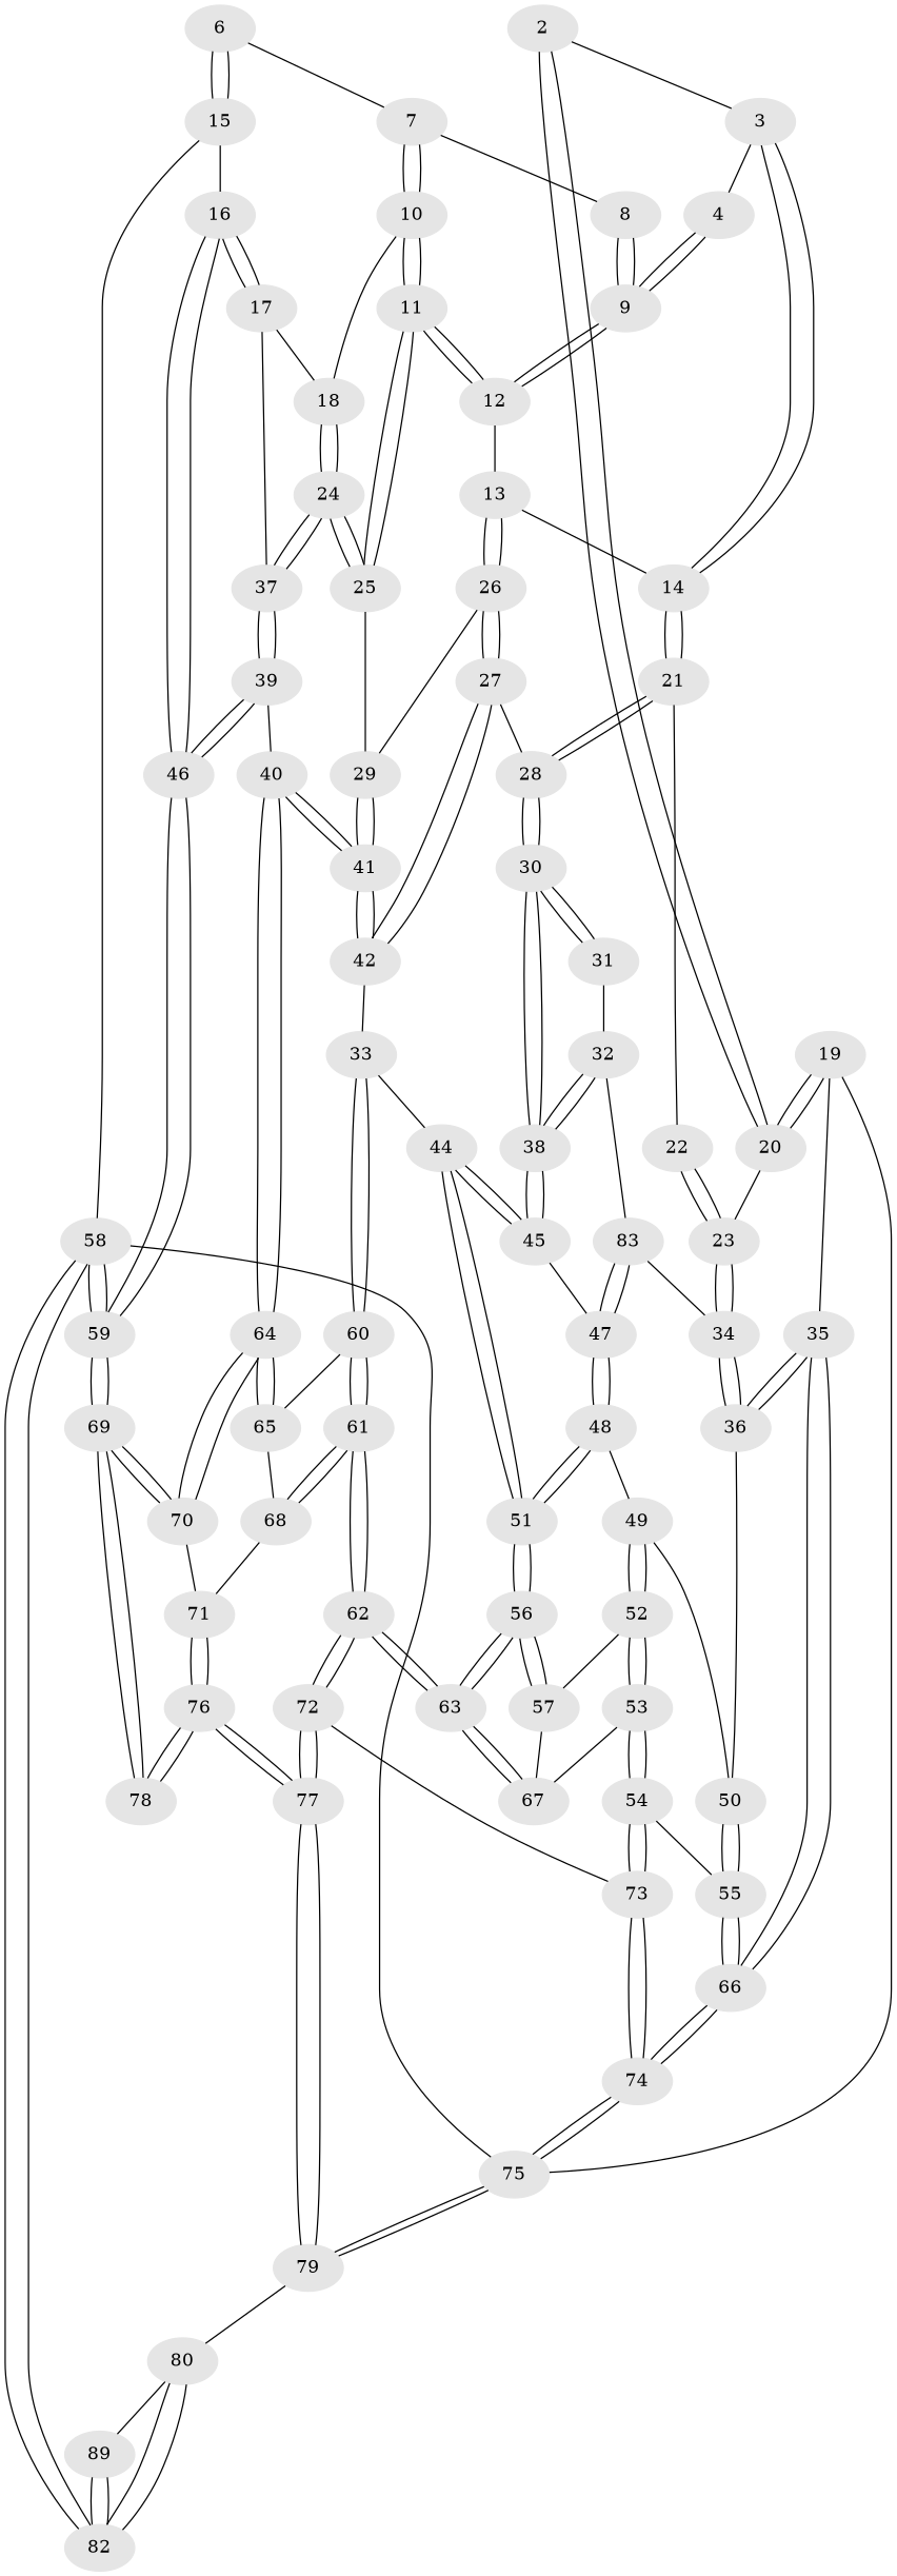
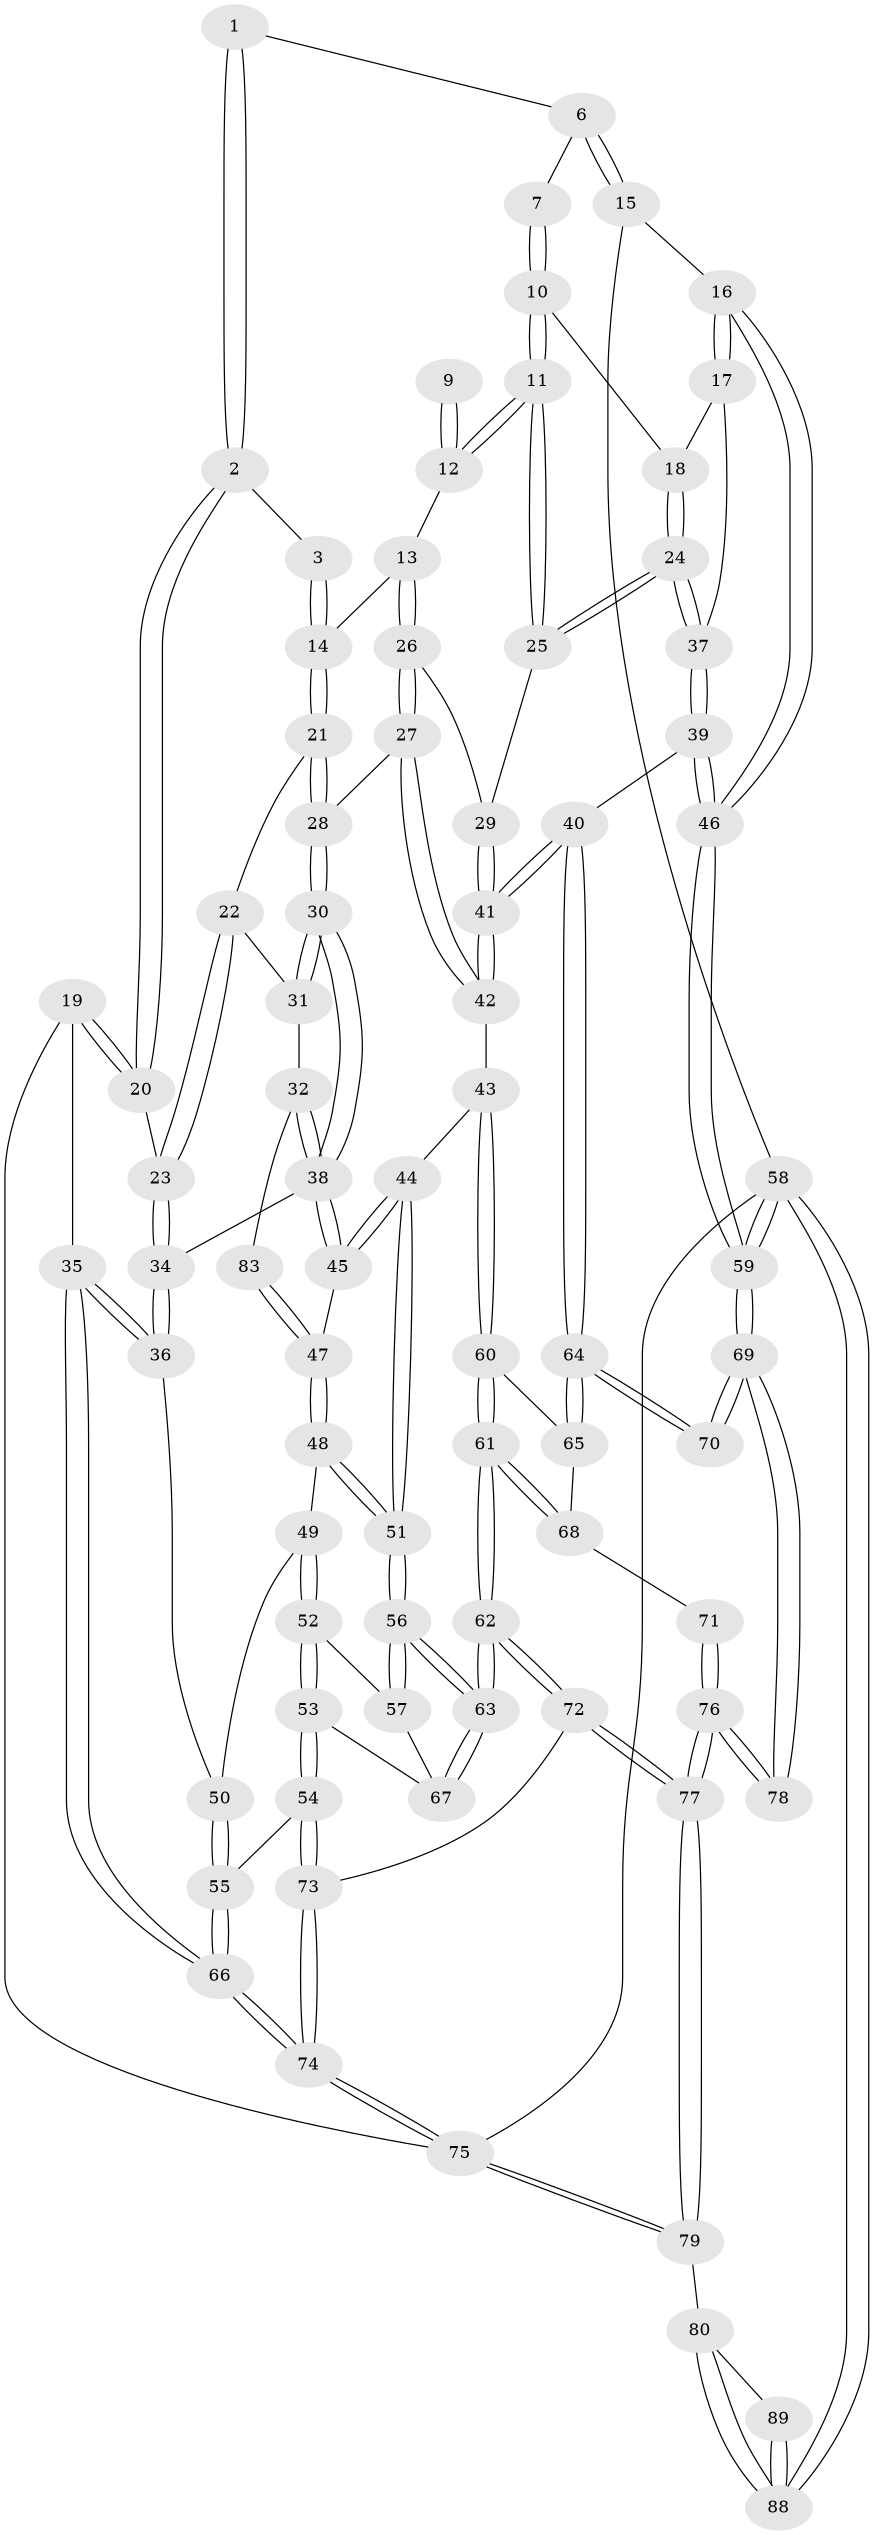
  graph {
    node [color=gray90 style=filled]
+   1
    2
    6
    3
    20
    7
    15
-   4
    14
    23
    9
    21
    12
-   8
    10
    16
    58
    11
    18
    13
    25
    24
    29
    26
    27
    22
    28
    17
    46
    19
    35
    75
    59
-   82
+   82 [label=88]
    37
    39
    36
    66
    79
    34
    31
    30
    32
    41
    42
-   43 [label=33]
+   43
    38
    45
    n49 [label=83]
    47
    48
    50
    74
    55
    40
    64
    65
    70
    44
    60
    51
    61
    56
    69
    49
    52
    53
    57
    63
    54
    67
    73
    78
    62
    68
    72
    71
    77
    76
    80
    n81 [label=89]
+   1 -- 2
+   1 -- 2
+   1 -- 6
    2 -- 3
    2 -- 20
    2 -- 20
    6 -- 7
    6 -- 15
    6 -- 15
-   3 -- 4
    3 -- 14
    3 -- 14
    20 -- 23
-   7 -- 8
    7 -- 10
    7 -- 10
    15 -- 16
    15 -- 58
-   4 -- 9
-   4 -- 9
    14 -- 21
    14 -- 21
    23 -- 34
    23 -- 34
    9 -- 12
    9 -- 12
    21 -- 22
    21 -- 28
    21 -- 28
    12 -- 13
-   8 -- 9
-   8 -- 9
    10 -- 11
    10 -- 11
    10 -- 18
    16 -- 17
    16 -- 17
    16 -- 46
    16 -- 46
    58 -- 75
    58 -- 59
    58 -- 59
    58 -- 82
    58 -- 82
    11 -- 12
    11 -- 12
    11 -- 25
    11 -- 25
    18 -- 24
    18 -- 24
    13 -- 14
    13 -- 26
    13 -- 26
    25 -- 29
    24 -- 25
    24 -- 25
    24 -- 37
    24 -- 37
    29 -- 41
    29 -- 41
    26 -- 29
    26 -- 27
    26 -- 27
    27 -- 28
    27 -- 42
    27 -- 42
    22 -- 23
    22 -- 23
+   22 -- 31
    28 -- 30
    28 -- 30
    17 -- 18
    17 -- 37
    46 -- 59
    46 -- 59
    19 -- 20
    19 -- 20
    19 -- 35
    19 -- 75
    35 -- 36
    35 -- 36
    35 -- 66
    35 -- 66
    75 -- 79
    75 -- 79
    59 -- 69
    59 -- 69
    37 -- 39
    37 -- 39
    39 -- 46
    39 -- 46
    39 -- 40
    36 -- 50
    66 -- 74
    66 -- 74
    79 -- 80
    34 -- 36
    34 -- 36
    31 -- 32
    30 -- 31
    30 -- 31
    30 -- 38
    30 -- 38
    32 -- 38
    32 -- 38
    32 -- n49
    41 -- 42
    41 -- 42
    42 -- 43
    43 -- 44
    43 -- 60
    43 -- 60
    38 -- 45
    38 -- 45
    45 -- 47
-   n49 -- 34
+   38 -- 34
    n49 -- 47
    n49 -- 47
    47 -- 48
    47 -- 48
    48 -- 51
    48 -- 51
    48 -- 49
    50 -- 55
    50 -- 55
    74 -- 75
    74 -- 75
    55 -- 66
    55 -- 66
    40 -- 41
    40 -- 41
    40 -- 64
    40 -- 64
    64 -- 65
    64 -- 65
    64 -- 70
    64 -- 70
    65 -- 68
-   70 -- 71
    44 -- 45
    44 -- 45
    44 -- 51
    44 -- 51
    60 -- 65
    60 -- 61
    60 -- 61
    51 -- 56
    51 -- 56
    61 -- 62
    61 -- 62
    61 -- 68
    61 -- 68
    56 -- 57
    56 -- 57
    56 -- 63
    56 -- 63
    69 -- 70
    69 -- 70
    69 -- 78
    69 -- 78
    49 -- 50
    49 -- 52
    49 -- 52
    52 -- 53
    52 -- 53
    52 -- 57
    53 -- 54
    53 -- 54
    53 -- 67
    57 -- 67
    63 -- 67
    63 -- 67
    54 -- 55
    54 -- 73
    54 -- 73
    73 -- 74
    73 -- 74
    62 -- 63
    62 -- 63
    62 -- 72
    62 -- 72
    68 -- 71
    72 -- 73
    72 -- 77
    72 -- 77
    71 -- 76
    71 -- 76
    77 -- 79
    77 -- 79
    76 -- 78
    76 -- 78
    76 -- 77
    76 -- 77
    80 -- 82
    80 -- 82
    80 -- n81
    n81 -- 82
    n81 -- 82
  }
